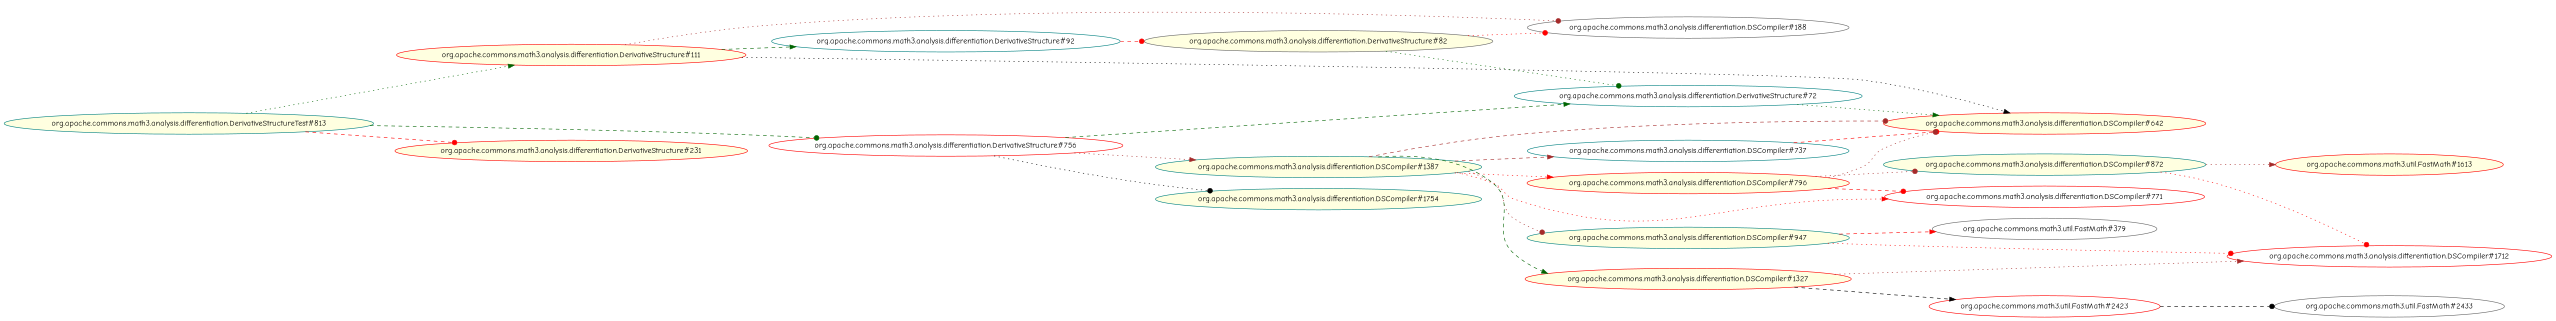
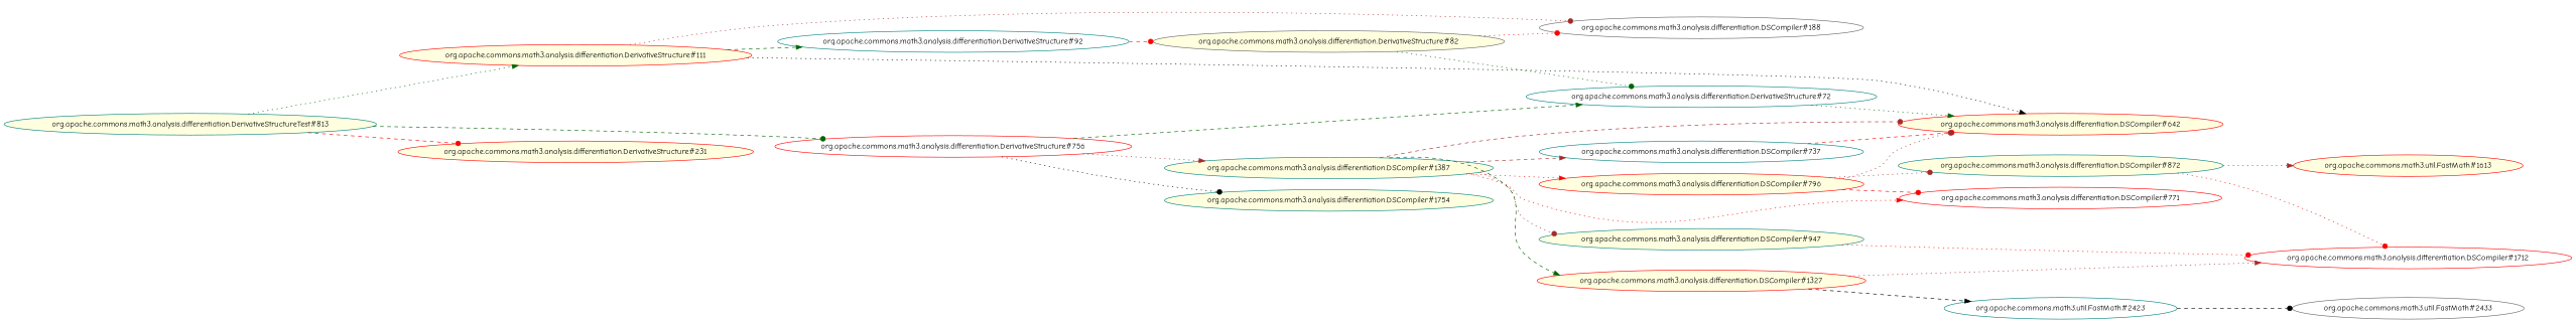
  digraph {
    fontname="Comic Neue"
    rankdir=LR
    node [color=red fillcolor=lightyellow fontname="Comic Neue" style=filled]
    edge [arrowhead=dot color=red fontname="Comic Neue" style=dotted]
    "org.apache.commons.math3.analysis.differentiation.DerivativeStructure#111"
    "org.apache.commons.math3.analysis.differentiation.DerivativeStructureTest#813" [color=teal]
    "org.apache.commons.math3.analysis.differentiation.DerivativeStructure#756" [fillcolor=white]
    "org.apache.commons.math3.analysis.differentiation.DerivativeStructure#231"
    "org.apache.commons.math3.analysis.differentiation.DerivativeStructure#92" [color=teal fillcolor=white]
    "org.apache.commons.math3.analysis.differentiation.DSCompiler#188" [color=gray40 fillcolor=white]
    "org.apache.commons.math3.analysis.differentiation.DSCompiler#642"
    "org.apache.commons.math3.analysis.differentiation.DerivativeStructure#72" [color=teal fillcolor=white]
    "org.apache.commons.math3.analysis.differentiation.DSCompiler#1754" [color=teal]
    "org.apache.commons.math3.analysis.differentiation.DSCompiler#1387" [color=teal]
    "org.apache.commons.math3.analysis.differentiation.DerivativeStructure#82" [color=gray40]
    "org.apache.commons.math3.analysis.differentiation.DSCompiler#771" [fillcolor=white]
    "org.apache.commons.math3.analysis.differentiation.DSCompiler#737" [color=teal fillcolor=white]
    "org.apache.commons.math3.analysis.differentiation.DSCompiler#947" [color=teal]
    "org.apache.commons.math3.analysis.differentiation.DSCompiler#796"
    "org.apache.commons.math3.analysis.differentiation.DSCompiler#1327"
-   "org.apache.commons.math3.util.FastMath#379" [color=gray40 fillcolor=white]
    "org.apache.commons.math3.analysis.differentiation.DSCompiler#1712" [fillcolor=white]
    "org.apache.commons.math3.analysis.differentiation.DSCompiler#872" [color=teal]
-   "org.apache.commons.math3.util.FastMath#2423" [fillcolor=white]
+   "org.apache.commons.math3.util.FastMath#2423" [color=teal fillcolor=white]
    "org.apache.commons.math3.util.FastMath#1613"
    "org.apache.commons.math3.util.FastMath#2433" [color=gray40 fillcolor=white]
    "org.apache.commons.math3.analysis.differentiation.DerivativeStructure#111" -> "org.apache.commons.math3.analysis.differentiation.DerivativeStructure#92" [arrowhead=normal color=darkgreen style=dashed]
    "org.apache.commons.math3.analysis.differentiation.DerivativeStructure#111" -> "org.apache.commons.math3.analysis.differentiation.DSCompiler#188" [color=brown]
    "org.apache.commons.math3.analysis.differentiation.DerivativeStructure#111" -> "org.apache.commons.math3.analysis.differentiation.DSCompiler#642" [arrowhead=normal color=black]
    "org.apache.commons.math3.analysis.differentiation.DerivativeStructureTest#813" -> "org.apache.commons.math3.analysis.differentiation.DerivativeStructure#111" [arrowhead=normal color=darkgreen]
    "org.apache.commons.math3.analysis.differentiation.DerivativeStructureTest#813" -> "org.apache.commons.math3.analysis.differentiation.DerivativeStructure#756" [color=darkgreen style=dashed]
    "org.apache.commons.math3.analysis.differentiation.DerivativeStructureTest#813" -> "org.apache.commons.math3.analysis.differentiation.DerivativeStructure#231" [style=dashed]
    "org.apache.commons.math3.analysis.differentiation.DerivativeStructure#756" -> "org.apache.commons.math3.analysis.differentiation.DerivativeStructure#72" [arrowhead=normal color=darkgreen style=dashed]
    "org.apache.commons.math3.analysis.differentiation.DerivativeStructure#756" -> "org.apache.commons.math3.analysis.differentiation.DSCompiler#1754" [color=black]
    "org.apache.commons.math3.analysis.differentiation.DerivativeStructure#756" -> "org.apache.commons.math3.analysis.differentiation.DSCompiler#1387" [arrowhead=normal color=brown]
    "org.apache.commons.math3.analysis.differentiation.DerivativeStructure#92" -> "org.apache.commons.math3.analysis.differentiation.DerivativeStructure#82" [style=dashed]
    "org.apache.commons.math3.analysis.differentiation.DerivativeStructure#72" -> "org.apache.commons.math3.analysis.differentiation.DSCompiler#642" [arrowhead=normal color=darkgreen]
    "org.apache.commons.math3.analysis.differentiation.DSCompiler#1387" -> "org.apache.commons.math3.analysis.differentiation.DSCompiler#642" [color=brown style=dashed]
    "org.apache.commons.math3.analysis.differentiation.DSCompiler#1387" -> "org.apache.commons.math3.analysis.differentiation.DSCompiler#771" [arrowhead=normal]
    "org.apache.commons.math3.analysis.differentiation.DSCompiler#1387" -> "org.apache.commons.math3.analysis.differentiation.DSCompiler#737" [arrowhead=normal color=brown style=dashed]
    "org.apache.commons.math3.analysis.differentiation.DSCompiler#1387" -> "org.apache.commons.math3.analysis.differentiation.DSCompiler#947" [color=brown]
    "org.apache.commons.math3.analysis.differentiation.DSCompiler#1387" -> "org.apache.commons.math3.analysis.differentiation.DSCompiler#796" [arrowhead=normal]
    "org.apache.commons.math3.analysis.differentiation.DSCompiler#1387" -> "org.apache.commons.math3.analysis.differentiation.DSCompiler#1327" [arrowhead=normal color=darkgreen style=dashed]
    "org.apache.commons.math3.analysis.differentiation.DerivativeStructure#82" -> "org.apache.commons.math3.analysis.differentiation.DSCompiler#188"
    "org.apache.commons.math3.analysis.differentiation.DerivativeStructure#82" -> "org.apache.commons.math3.analysis.differentiation.DerivativeStructure#72" [color=darkgreen]
    "org.apache.commons.math3.analysis.differentiation.DSCompiler#737" -> "org.apache.commons.math3.analysis.differentiation.DSCompiler#642" [style=dashed]
-   "org.apache.commons.math3.analysis.differentiation.DSCompiler#947" -> "org.apache.commons.math3.util.FastMath#379" [arrowhead=normal style=dashed]
    "org.apache.commons.math3.analysis.differentiation.DSCompiler#947" -> "org.apache.commons.math3.analysis.differentiation.DSCompiler#1712"
    "org.apache.commons.math3.analysis.differentiation.DSCompiler#796" -> "org.apache.commons.math3.analysis.differentiation.DSCompiler#642" [color=brown]
    "org.apache.commons.math3.analysis.differentiation.DSCompiler#796" -> "org.apache.commons.math3.analysis.differentiation.DSCompiler#771" [style=dashed]
    "org.apache.commons.math3.analysis.differentiation.DSCompiler#796" -> "org.apache.commons.math3.analysis.differentiation.DSCompiler#872" [color=brown]
    "org.apache.commons.math3.analysis.differentiation.DSCompiler#1327" -> "org.apache.commons.math3.analysis.differentiation.DSCompiler#1712" [arrowhead=normal color=brown]
    "org.apache.commons.math3.analysis.differentiation.DSCompiler#1327" -> "org.apache.commons.math3.util.FastMath#2423" [arrowhead=normal color=black style=dashed]
    "org.apache.commons.math3.analysis.differentiation.DSCompiler#872" -> "org.apache.commons.math3.analysis.differentiation.DSCompiler#1712"
    "org.apache.commons.math3.analysis.differentiation.DSCompiler#872" -> "org.apache.commons.math3.util.FastMath#1613" [arrowhead=normal color=brown]
    "org.apache.commons.math3.util.FastMath#2423" -> "org.apache.commons.math3.util.FastMath#2433" [color=black style=dashed]
  }
